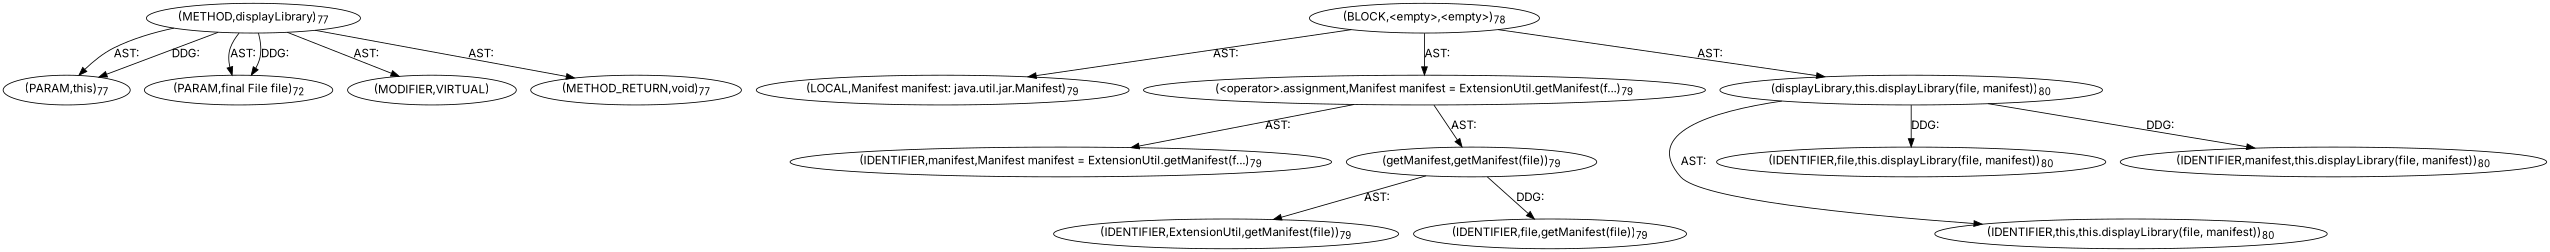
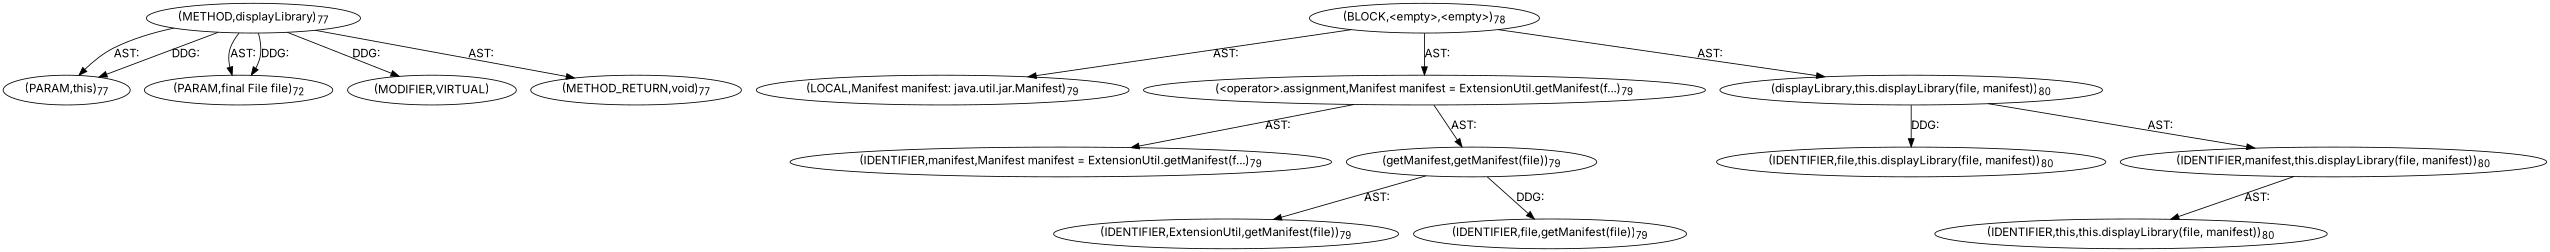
  digraph {
    fontname=Inter
    node [fontname=Inter]
    edge [fontname=Inter]
    n1 [label=<(METHOD,displayLibrary)<SUB>77</SUB>>]
    n2 [label=<(PARAM,this)<SUB>77</SUB>>]
    n3 [label=<(PARAM,final File file)<SUB>72</SUB>>]
    n4 [label=<(MODIFIER,VIRTUAL)>]
    n5 [label=<(METHOD_RETURN,void)<SUB>77</SUB>>]
    n6 [label=<(BLOCK,&lt;empty&gt;,&lt;empty&gt;)<SUB>78</SUB>>]
    n7 [label=<(LOCAL,Manifest manifest: java.util.jar.Manifest)<SUB>79</SUB>>]
    n8 [label=<(&lt;operator&gt;.assignment,Manifest manifest = ExtensionUtil.getManifest(f...)<SUB>79</SUB>>]
    n9 [label=<(displayLibrary,this.displayLibrary(file, manifest))<SUB>80</SUB>>]
    n10 [label=<(IDENTIFIER,manifest,Manifest manifest = ExtensionUtil.getManifest(f...)<SUB>79</SUB>>]
    n11 [label=<(getManifest,getManifest(file))<SUB>79</SUB>>]
    n12 [label=<(IDENTIFIER,this,this.displayLibrary(file, manifest))<SUB>80</SUB>>]
    n13 [label=<(IDENTIFIER,file,this.displayLibrary(file, manifest))<SUB>80</SUB>>]
    n14 [label=<(IDENTIFIER,manifest,this.displayLibrary(file, manifest))<SUB>80</SUB>>]
    n15 [label=<(IDENTIFIER,ExtensionUtil,getManifest(file))<SUB>79</SUB>>]
    n16 [label=<(IDENTIFIER,file,getManifest(file))<SUB>79</SUB>>]
    n1 -> n2 [label="AST: "]
    n1 -> n2 [label="DDG: "]
    n1 -> n3 [label="AST: "]
    n1 -> n3 [label="DDG: "]
-   n1 -> n4 [label="AST: "]
+   n1 -> n4 [label="DDG: "]
    n1 -> n5 [label="AST: "]
    n6 -> n7 [label="AST: "]
    n6 -> n8 [label="AST: "]
    n6 -> n9 [label="AST: "]
    n8 -> n10 [label="AST: "]
    n8 -> n11 [label="AST: "]
-   n9 -> n12 [label="AST: "]
+   n14 -> n12 [label="AST: "]
    n9 -> n13 [label="DDG: "]
-   n9 -> n14 [label="DDG: "]
+   n9 -> n14 [label="AST: "]
    n11 -> n15 [label="AST: "]
    n11 -> n16 [label="DDG: "]
  }
